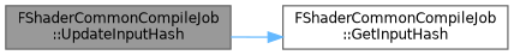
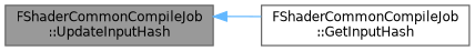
  digraph {
    rankdir=LR
    node [fontname=Helvetica fontsize=10 shape=box style=filled]
    n1 [color=gray40 fillcolor=grey60 fontcolor=black height=0.2 label="FShaderCommonCompileJob\l::UpdateInputHash" width=0.4]
    n2 [color=grey40 fillcolor=white height=0.2 label="FShaderCommonCompileJob\l::GetInputHash" width=0.4]
-   n1 -> n2 [color=steelblue1 fontname=Helvetica fontsize=10 labelfontname=Helvetica labelfontsize=10 style=solid]
+   n2 -> n1 [color=steelblue1 fontname=Helvetica fontsize=10 labelfontname=Helvetica labelfontsize=10 style=solid]
  }
